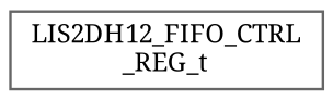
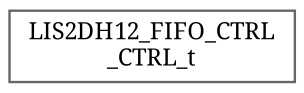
  digraph {
    rankdir=LR
    fontname="Noto Serif"
-   n1 [color=gray40 fillcolor=white fontname="Noto Serif" fontsize=10 height=0.2 label="LIS2DH12_FIFO_CTRL\l_REG_t" shape=record style=filled width=0.4]
+   n1 [color=gray40 fillcolor=white fontname="Noto Serif" fontsize=10 height=0.2 label="LIS2DH12_FIFO_CTRL\l_CTRL_t" shape=record style=filled width=0.4]
  }
